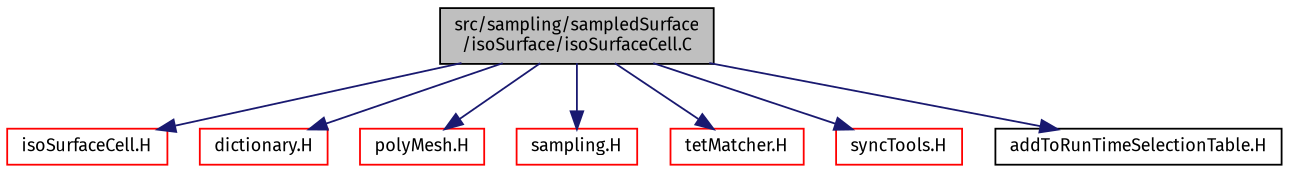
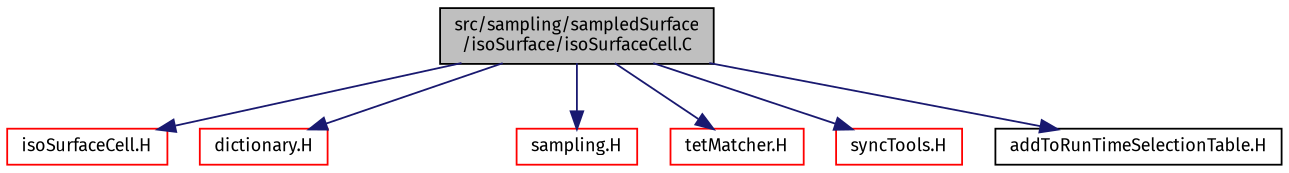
  digraph {
    fontname="Fira Sans"
    node [color=red fontname="Fira Sans" fontsize=10 shape=record]
    edge [color=midnightblue fontname="Fira Sans" fontsize=10 labelfontname=Helvetica labelfontsize=10 style=solid]
    n1 [color=black fillcolor=grey75 fontcolor=black height=0.2 label="src/sampling/sampledSurface\l/isoSurface/isoSurfaceCell.C" style=filled width=0.4]
    n2 [height=0.2 label="isoSurfaceCell.H" width=0.4]
    n3 [height=0.2 label="dictionary.H" width=0.4]
-   n4 [height=0.2 label="polyMesh.H" width=0.4]
    n5 [height=0.2 label="sampling.H" width=0.4]
    n6 [height=0.2 label="tetMatcher.H" width=0.4]
    n7 [height=0.2 label="syncTools.H" width=0.4]
    n8 [color=black height=0.2 label="addToRunTimeSelectionTable.H" width=0.4]
    n1 -> n2
    n1 -> n3
-   n1 -> n4
    n1 -> n5
    n1 -> n6
    n1 -> n7
    n1 -> n8
  }
